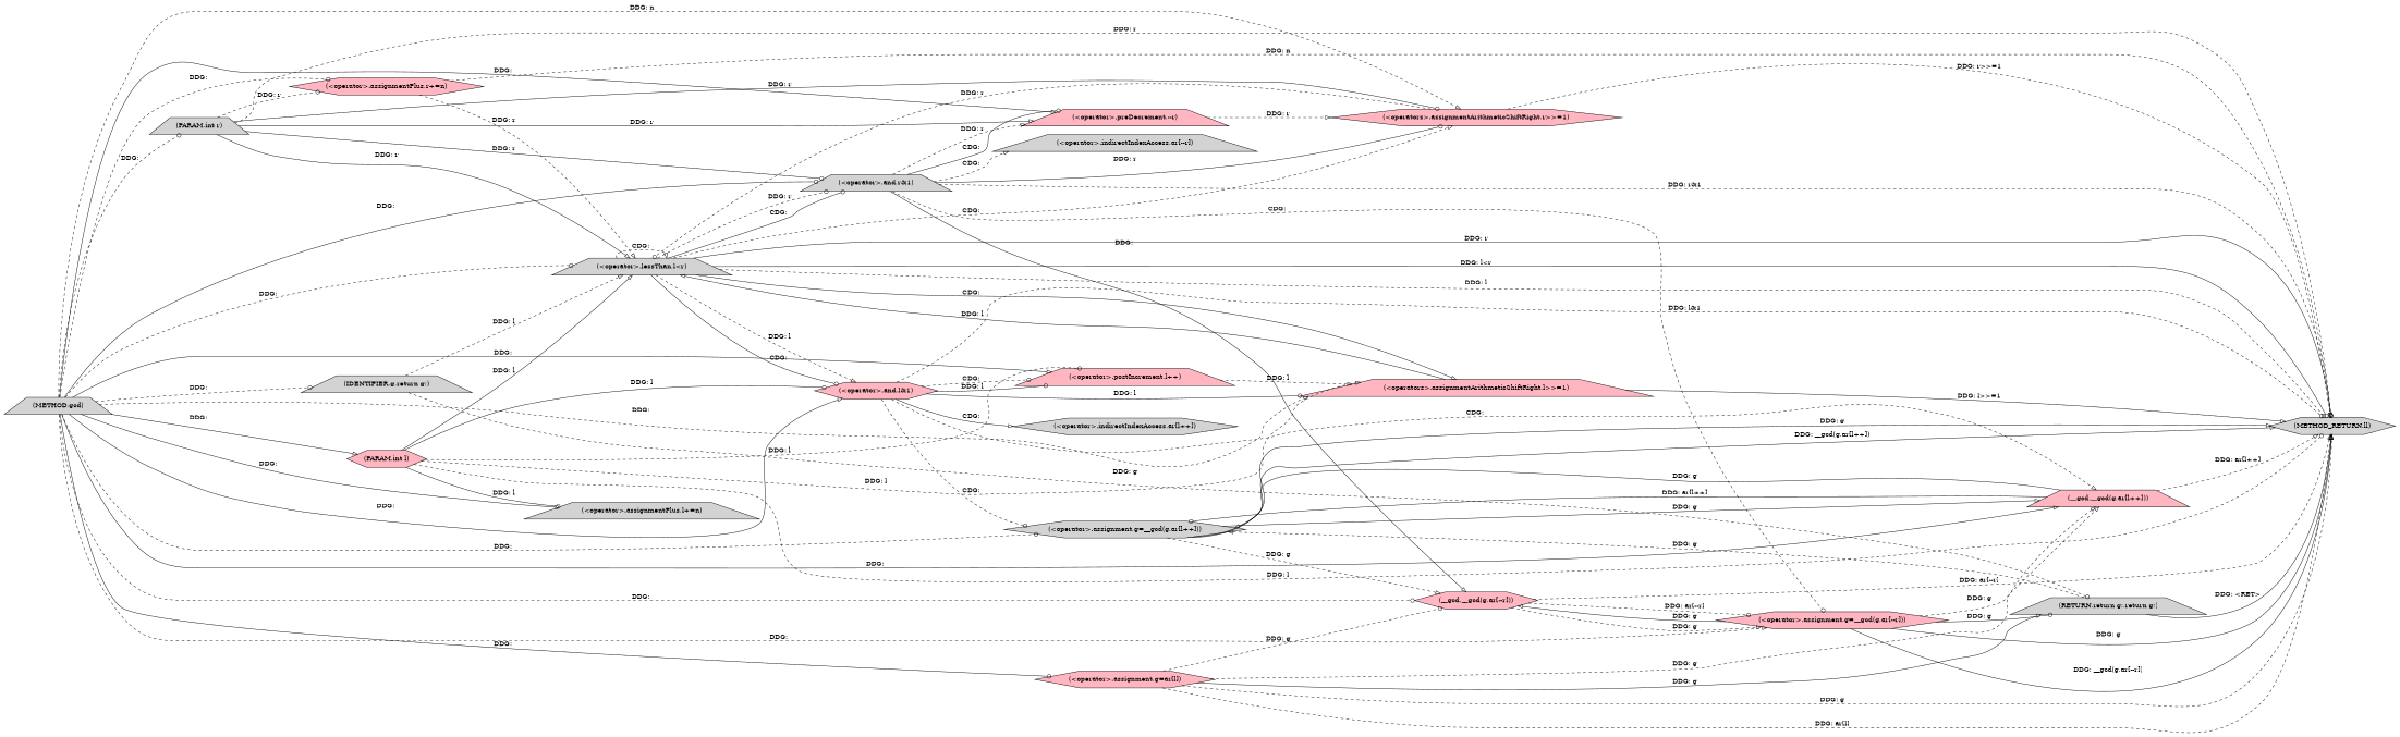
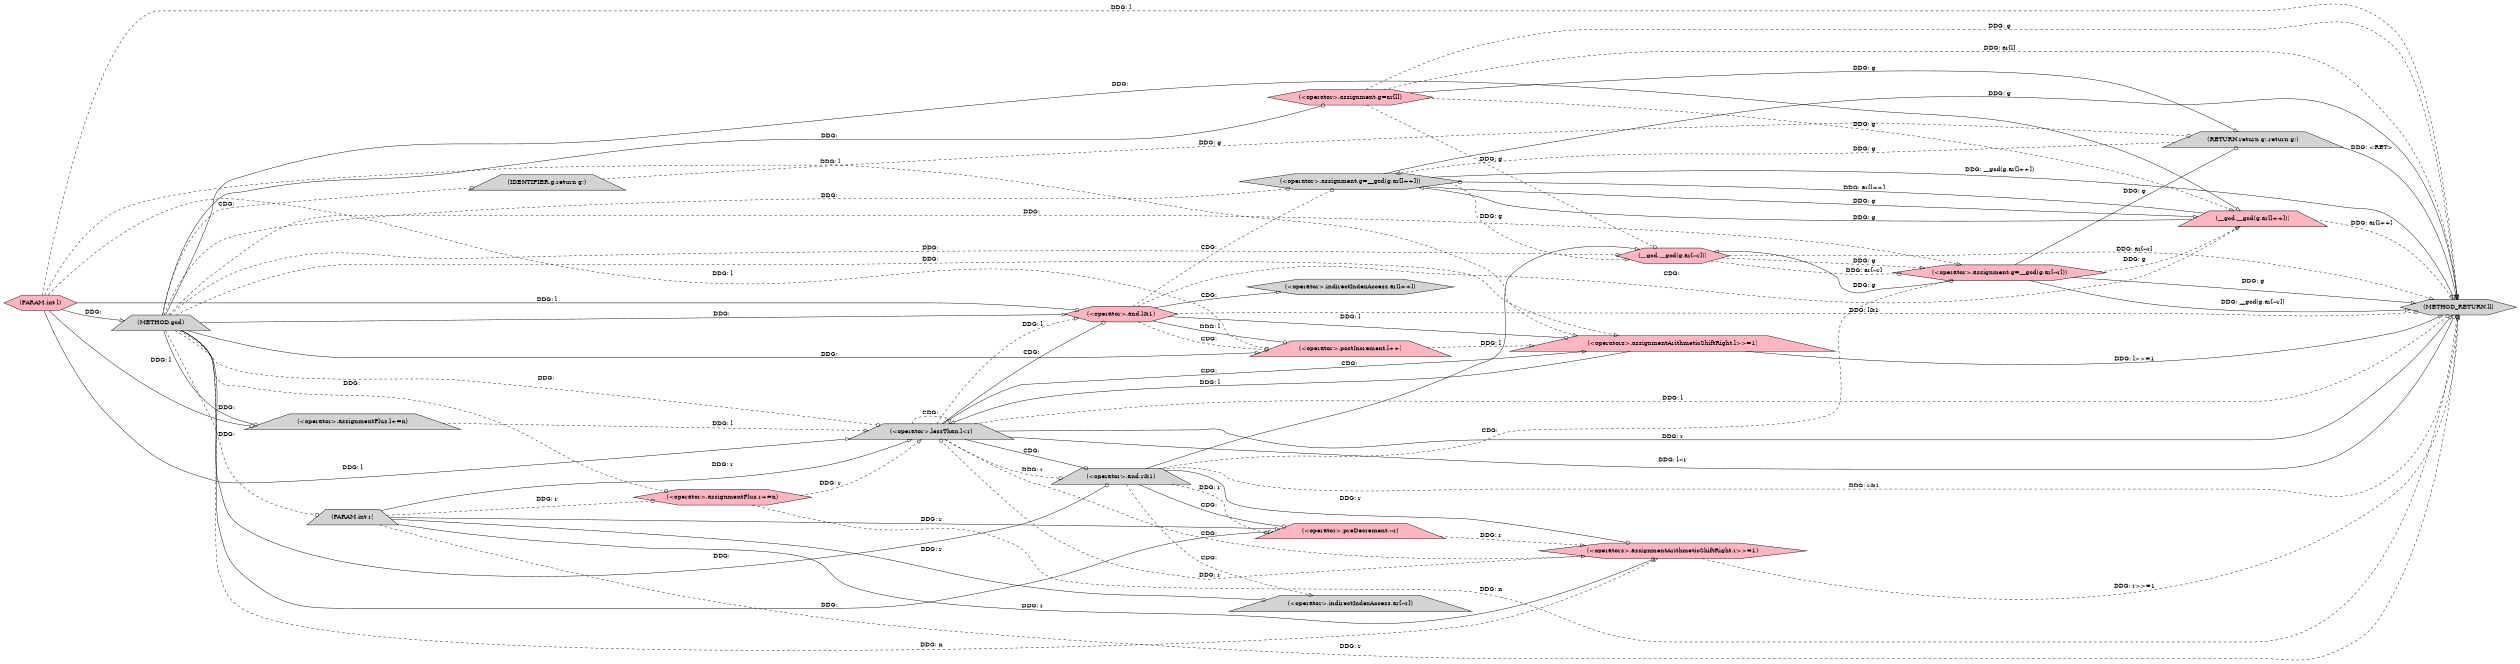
  digraph {
    rankdir=LR
    node [fillcolor=lightgrey shape=trapezium style=filled]
    edge [arrowhead=onormal style=dashed]
    n1 [label="(METHOD,gcd)"]
    n2 [fillcolor=lightpink label="(PARAM,int l)" shape=hexagon]
    n3 [label="(PARAM,int r)"]
    n4 [label="(<operator>.assignmentPlus,l+=n)"]
    n5 [fillcolor=lightpink label="(<operator>.assignmentPlus,r+=n)" shape=hexagon]
    n6 [fillcolor=lightpink label="(<operator>.assignment,g=ar[l])" shape=hexagon]
    n7 [label="(<operator>.lessThan,l<r)"]
    n8 [label="(IDENTIFIER,g,return g;)"]
    n9 [fillcolor=lightpink label="(<operators>.assignmentArithmeticShiftRight,l>>=1)"]
    n10 [fillcolor=lightpink label="(<operators>.assignmentArithmeticShiftRight,r>>=1)" shape=hexagon]
    n11 [fillcolor=lightpink label="(<operator>.and,l&1)" shape=hexagon]
    n12 [label="(<operator>.assignment,g=__gcd(g,ar[l++]))" shape=hexagon]
    n13 [label="(<operator>.and,r&1)"]
    n14 [fillcolor=lightpink label="(<operator>.assignment,g=__gcd(g,ar[--r]))" shape=hexagon]
    n15 [fillcolor=lightpink label="(__gcd,__gcd(g,ar[l++]))"]
    n16 [fillcolor=lightpink label="(__gcd,__gcd(g,ar[--r]))" shape=hexagon]
    n17 [fillcolor=lightpink label="(<operator>.postIncrement,l++)"]
    n18 [fillcolor=lightpink label="(<operator>.preDecrement,--r)"]
    n19 [label="(METHOD_RETURN,ll)" shape=hexagon]
    n20 [label="(RETURN,return g;,return g;)"]
    n21 [label="(<operator>.indirectIndexAccess,ar[l++])" shape=hexagon]
    n22 [label="(<operator>.indirectIndexAccess,ar[--r])"]
-   n1 -> n2 [label="DDG: " style=solid]
+   n2 -> n1 [label="DDG: " style=solid]
    n1 -> n3 [arrowhead=odot label="DDG: "]
    n1 -> n4 [arrowhead=odot label="DDG: " style=solid]
    n1 -> n5 [arrowhead=odot label="DDG: "]
    n1 -> n6 [arrowhead=odot label="DDG: " style=solid]
    n1 -> n7 [arrowhead=odot label="DDG: "]
-   n1 -> n8 [arrowhead=odot label="DDG: "]
+   n1 -> n8 [arrowhead=odot label="CDG: "]
    n1 -> n9 [label="DDG: "]
    n1 -> n10 [label="DDG: n"]
    n1 -> n11 [label="DDG: " style=solid]
    n1 -> n12 [arrowhead=odot label="DDG: "]
    n1 -> n13 [arrowhead=odot label="DDG: " style=solid]
    n1 -> n14 [label="DDG: "]
    n1 -> n15 [label="DDG: " style=solid]
    n1 -> n16 [arrowhead=odot label="DDG: "]
    n1 -> n17 [label="DDG: " style=solid]
    n1 -> n18 [label="DDG: " style=solid]
    n2 -> n4 [arrowhead=odot label="DDG: l" style=solid]
    n2 -> n7 [label="DDG: l" style=solid]
    n2 -> n9 [label="DDG: l"]
    n2 -> n11 [arrowhead=odot label="DDG: l" style=solid]
    n2 -> n17 [arrowhead=odot label="DDG: l"]
    n2 -> n19 [arrowhead=odot label="DDG: l"]
    n3 -> n5 [arrowhead=odot label="DDG: r"]
    n3 -> n7 [label="DDG: r" style=solid]
    n3 -> n10 [arrowhead=odot label="DDG: r" style=solid]
-   n3 -> n13 [arrowhead=odot label="DDG: r" style=solid]
+   n3 -> n22 [arrowhead=odot label="DDG: r" style=solid]
    n3 -> n18 [label="DDG: r" style=solid]
    n3 -> n19 [arrowhead=odot label="DDG: r"]
-   n8 -> n7 [label="DDG: l"]
+   n4 -> n7 [label="DDG: l"]
    n5 -> n7 [label="DDG: r"]
    n5 -> n19 [arrowhead=odot label="DDG: n"]
    n6 -> n15 [label="DDG: g"]
    n6 -> n16 [arrowhead=odot label="DDG: g"]
    n6 -> n19 [label="DDG: g"]
    n6 -> n19 [label="DDG: ar[l]"]
    n6 -> n20 [label="DDG: g" style=solid]
    n7 -> n7 [label="CDG: "]
    n7 -> n9 [label="CDG: " style=solid]
    n7 -> n10 [label="CDG: "]
    n7 -> n11 [label="DDG: l"]
    n7 -> n11 [arrowhead=odot label="CDG: " style=solid]
    n7 -> n13 [arrowhead=odot label="DDG: r"]
    n7 -> n13 [arrowhead=odot label="CDG: " style=solid]
    n7 -> n19 [arrowhead=odot label="DDG: l"]
    n7 -> n19 [label="DDG: r" style=solid]
    n7 -> n19 [arrowhead=odot label="DDG: l<r" style=solid]
    n8 -> n20 [arrowhead=odot label="DDG: g"]
    n9 -> n7 [label="DDG: l" style=solid]
    n9 -> n19 [label="DDG: l>>=1" style=solid]
    n10 -> n7 [arrowhead=odot label="DDG: r"]
    n10 -> n19 [label="DDG: r>>=1"]
    n11 -> n9 [arrowhead=odot label="DDG: l" style=solid]
    n11 -> n12 [arrowhead=odot label="CDG: "]
    n11 -> n15 [label="CDG: "]
    n11 -> n17 [arrowhead=odot label="DDG: l" style=solid]
    n11 -> n17 [arrowhead=odot label="CDG: "]
    n11 -> n19 [arrowhead=odot label="DDG: l&1"]
    n11 -> n21 [label="CDG: " style=solid]
    n12 -> n15 [label="DDG: g" style=solid]
    n12 -> n16 [label="DDG: g"]
    n12 -> n19 [label="DDG: g" style=solid]
    n12 -> n19 [label="DDG: __gcd(g,ar[l++])" style=solid]
    n13 -> n10 [arrowhead=odot label="DDG: r" style=solid]
    n13 -> n14 [arrowhead=odot label="CDG: "]
-   n13 -> n16 [label="DDG: " style=solid]
+   n13 -> n16 [label="CDG: " style=solid]
    n13 -> n18 [label="DDG: r"]
    n13 -> n18 [arrowhead=odot label="CDG: " style=solid]
    n13 -> n19 [arrowhead=odot label="DDG: r&1"]
    n13 -> n22 [label="CDG: "]
    n14 -> n15 [label="DDG: g"]
    n14 -> n16 [label="DDG: g" style=solid]
    n14 -> n19 [label="DDG: g" style=solid]
    n14 -> n19 [label="DDG: __gcd(g,ar[--r])" style=solid]
    n14 -> n20 [arrowhead=odot label="DDG: g" style=solid]
    n15 -> n12 [label="DDG: g" style=solid]
    n15 -> n12 [arrowhead=odot label="DDG: ar[l++]" style=solid]
    n15 -> n19 [label="DDG: ar[l++]"]
    n16 -> n14 [label="DDG: g"]
    n16 -> n14 [arrowhead=odot label="DDG: ar[--r]"]
    n16 -> n19 [label="DDG: ar[--r]"]
    n17 -> n9 [label="DDG: l"]
    n18 -> n10 [label="DDG: r"]
    n20 -> n12 [label="DDG: g"]
    n20 -> n19 [label="DDG: <RET>" style=solid]
  }
